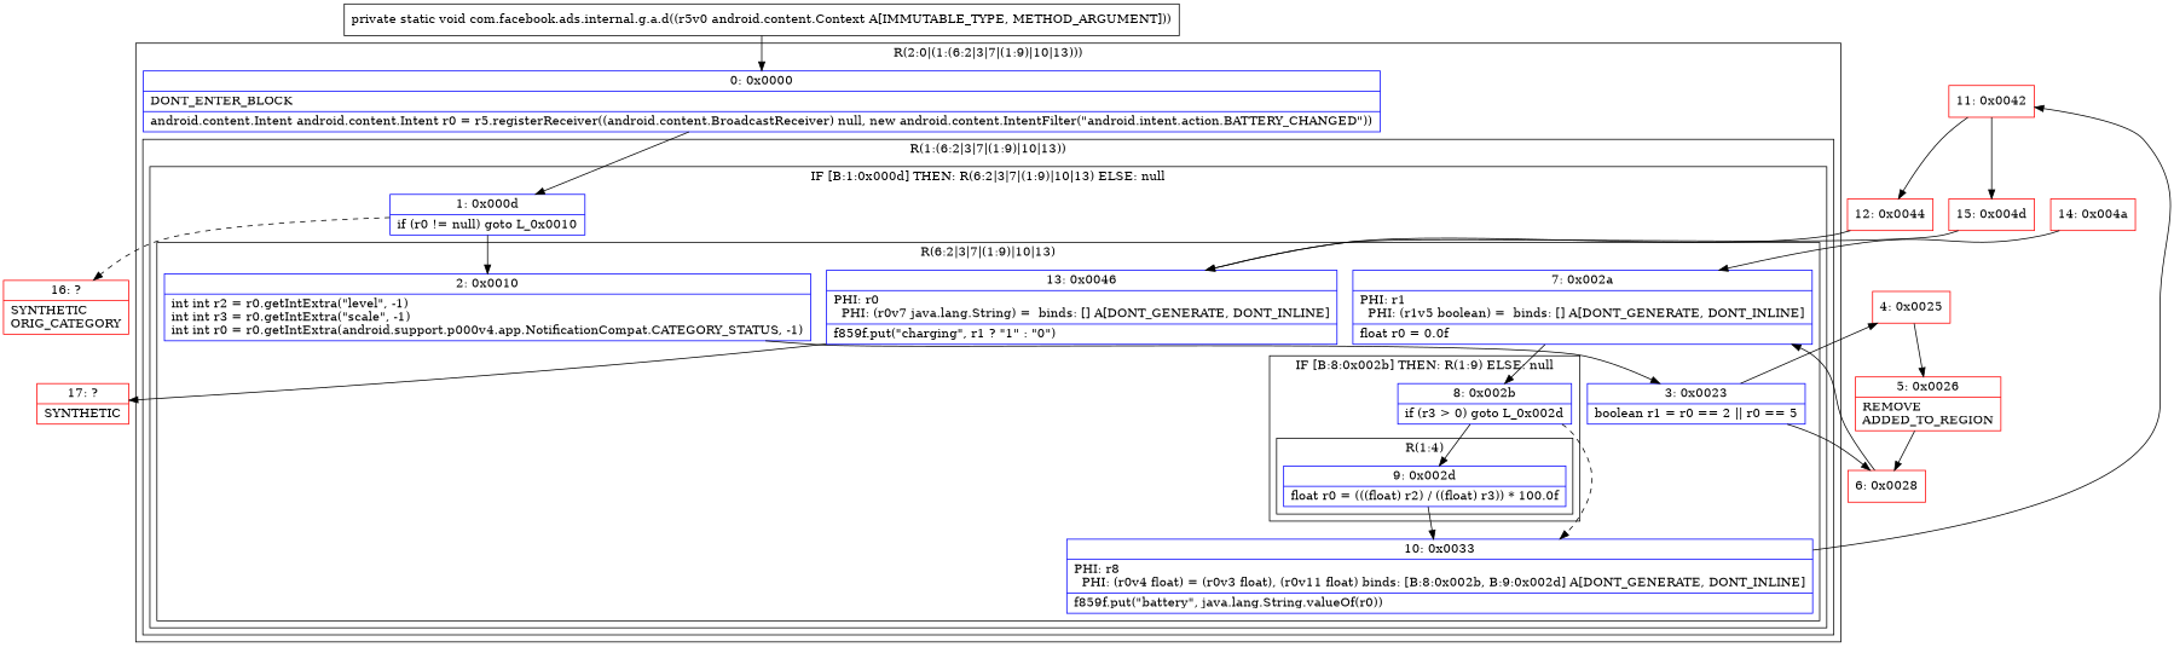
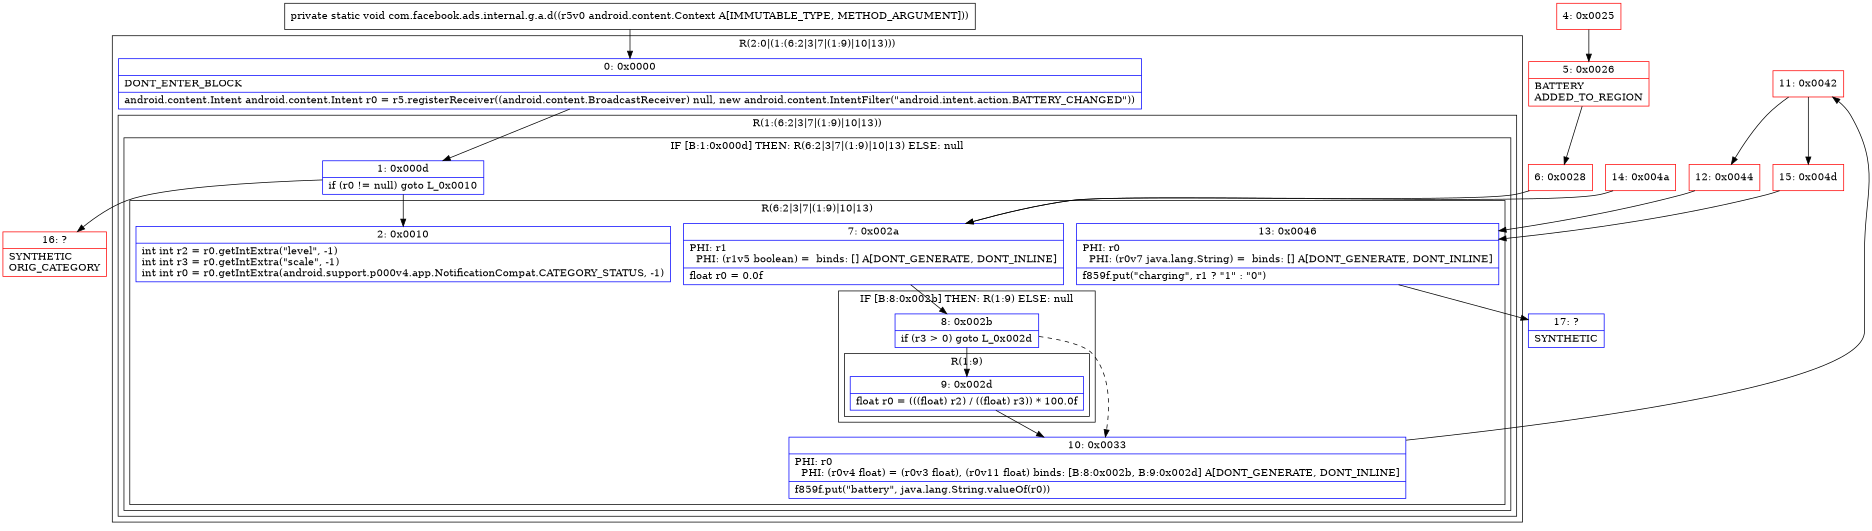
  digraph {
    node [color=blue shape=record]
    n1 [label="{9\:\ 0x002d|float r0 = (((float) r2) \/ ((float) r3)) * 100.0f\l}"]
    n2 [label="{8\:\ 0x002b|if (r3 \> 0) goto L_0x002d\l}"]
    n3 [label="{2\:\ 0x0010|int int r2 = r0.getIntExtra(\"level\", \-1)\lint int r3 = r0.getIntExtra(\"scale\", \-1)\lint int r0 = r0.getIntExtra(android.support.p000v4.app.NotificationCompat.CATEGORY_STATUS, \-1)\l}"]
-   n4 [label="{3\:\ 0x0023|boolean r1 = r0 == 2 \|\| r0 == 5\l}"]
    n5 [label="{7\:\ 0x002a|PHI: r1 \l  PHI: (r1v5 boolean) =  binds: [] A[DONT_GENERATE, DONT_INLINE]\l|float r0 = 0.0f\l}"]
-   n6 [label="{10\:\ 0x0033|PHI: r8 \l  PHI: (r0v4 float) = (r0v3 float), (r0v11 float) binds: [B:8:0x002b, B:9:0x002d] A[DONT_GENERATE, DONT_INLINE]\l|f859f.put(\"battery\", java.lang.String.valueOf(r0))\l}"]
+   n6 [label="{10\:\ 0x0033|PHI: r0 \l  PHI: (r0v4 float) = (r0v3 float), (r0v11 float) binds: [B:8:0x002b, B:9:0x002d] A[DONT_GENERATE, DONT_INLINE]\l|f859f.put(\"battery\", java.lang.String.valueOf(r0))\l}"]
    n7 [label="{13\:\ 0x0046|PHI: r0 \l  PHI: (r0v7 java.lang.String) =  binds: [] A[DONT_GENERATE, DONT_INLINE]\l|f859f.put(\"charging\", r1 ? \"1\" : \"0\")\l}"]
    n8 [label="{1\:\ 0x000d|if (r0 != null) goto L_0x0010\l}"]
    n9 [label="{0\:\ 0x0000|DONT_ENTER_BLOCK\l|android.content.Intent android.content.Intent r0 = r5.registerReceiver((android.content.BroadcastReceiver) null, new android.content.IntentFilter(\"android.intent.action.BATTERY_CHANGED\"))\l}"]
    n10 [color=red label="{4\:\ 0x0025}"]
    n11 [color=red label="{6\:\ 0x0028}"]
    n12 [color=red label="{11\:\ 0x0042}"]
-   n13 [color=red label="{17\:\ ?|SYNTHETIC\l}"]
+   n13 [label="{17\:\ ?|SYNTHETIC\l}"]
    n14 [color=red label="{16\:\ ?|SYNTHETIC\lORIG_CATEGORY\l}"]
-   n15 [color=red label="{5\:\ 0x0026|REMOVE\lADDED_TO_REGION\l}"]
+   n15 [color=red label="{5\:\ 0x0026|BATTERY\lADDED_TO_REGION\l}"]
    n16 [color=red label="{12\:\ 0x0044}"]
    n17 [color=red label="{15\:\ 0x004d}"]
    n18 [color=red label="{14\:\ 0x004a}"]
    n19 [label="{private static void com.facebook.ads.internal.g.a.d((r5v0 android.content.Context A[IMMUTABLE_TYPE, METHOD_ARGUMENT])) }" color=""]
    subgraph cluster_1 {
      label="R(2:0|(1:(6:2|3|7|(1:9)|10|13)))"
      n9
      subgraph cluster_2 {
        label="R(1:(6:2|3|7|(1:9)|10|13))"
        subgraph cluster_3 {
          label="IF [B:1:0x000d] THEN: R(6:2|3|7|(1:9)|10|13) ELSE: null"
          n8
          subgraph cluster_4 {
            label="R(6:2|3|7|(1:9)|10|13)"
            n3
-           n4
            n5
            n6
            n7
            subgraph cluster_5 {
              label="IF [B:8:0x002b] THEN: R(1:9) ELSE: null"
              n2
              subgraph cluster_6 {
-               label="R(1:4)"
+               label="R(1:9)"
                n1
              }
            }
          }
        }
      }
    }
    n1 -> n6
    n2 -> n1
    n2 -> n6 [style=dashed]
-   n3 -> n4
-   n4 -> n10
-   n4 -> n11
    n5 -> n2
    n6 -> n12
    n7 -> n13
    n8 -> n3
-   n8 -> n14 [style=dashed]
+   n8 -> n14 [style=solid]
    n9 -> n8
    n10 -> n15
    n11 -> n5
    n12 -> n16
    n12 -> n17
    n15 -> n11
    n16 -> n7
    n17 -> n7
    n18 -> n5
    n19 -> n9
  }
